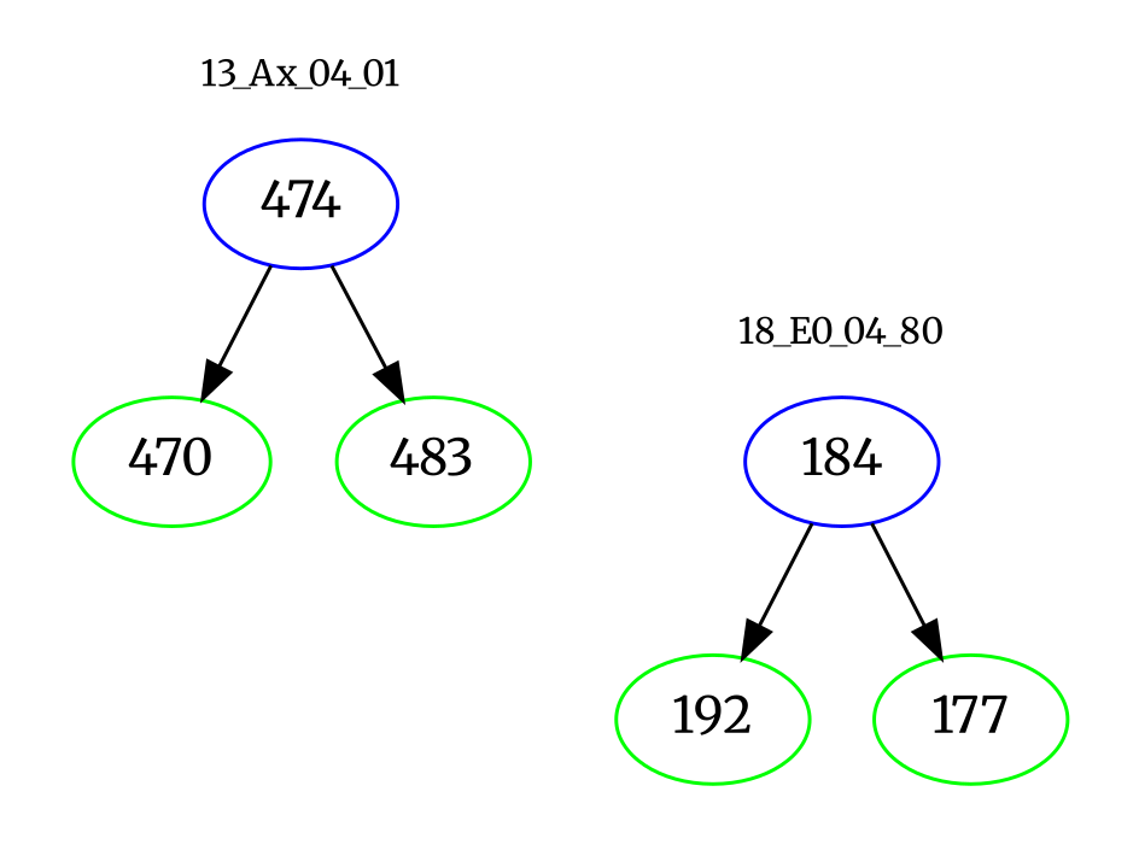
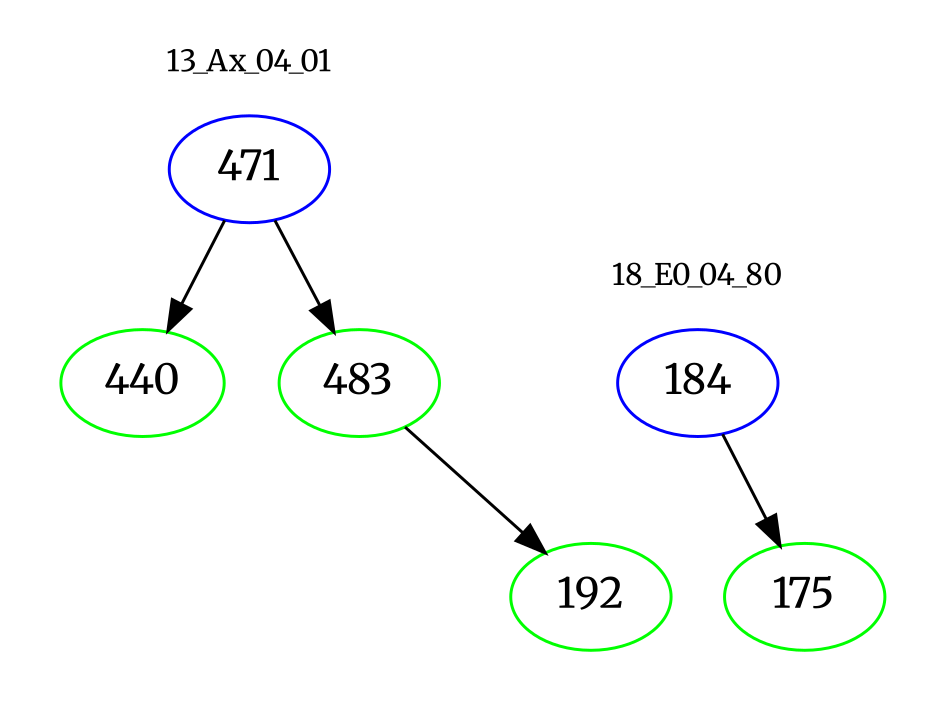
  digraph {
    fontname=Merriweather
    node [color=green fontname=Merriweather]
    edge [color=black fontname=Merriweather]
-   n1 [color=blue label=474]
-   n2 [label=470]
+   n1 [color=blue label=471]
+   n2 [label=440]
    n3 [label=483]
    n4 [color=blue label=184]
-   n5 [label=177]
+   n5 [label=175]
    n6 [label=192]
    subgraph cluster_1 {
      color=white
      fontsize=10
      label="13_Ax_04_01"
      n1
      n2
      n3
    }
    subgraph cluster_2 {
      color=white
      fontsize=10
      label="18_E0_04_80"
      n4
      n5
      n6
    }
    n1 -> n2
    n1 -> n3
    n4 -> n5
-   n4 -> n6
+   n3 -> n6
  }
